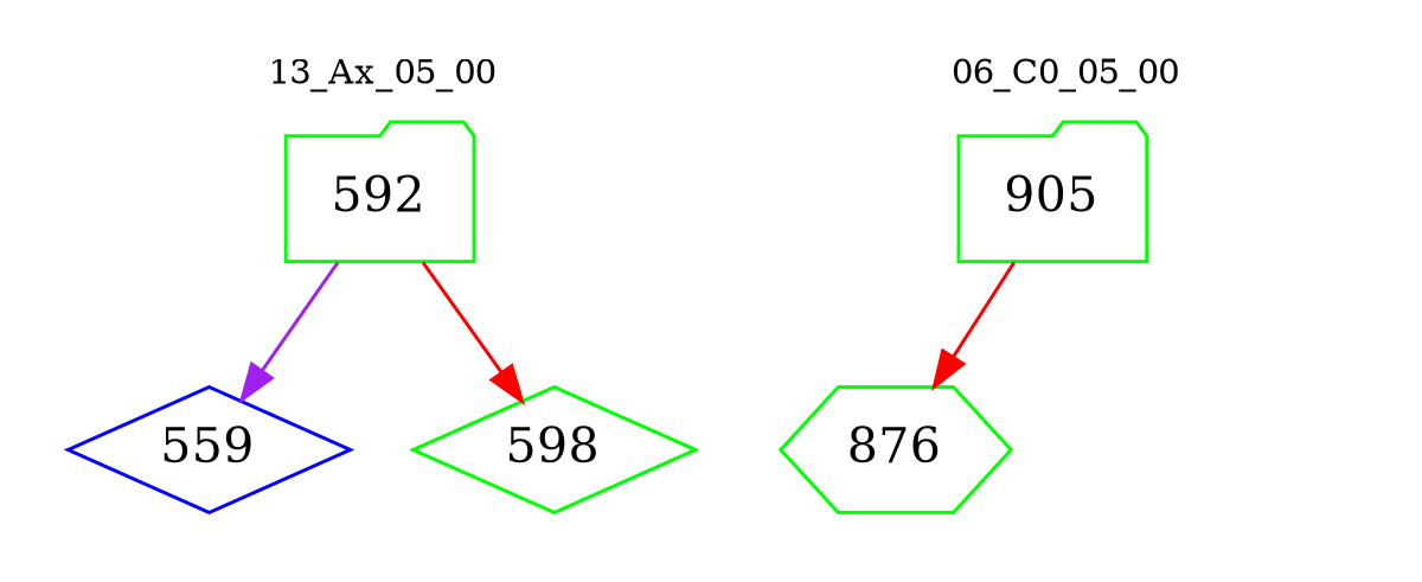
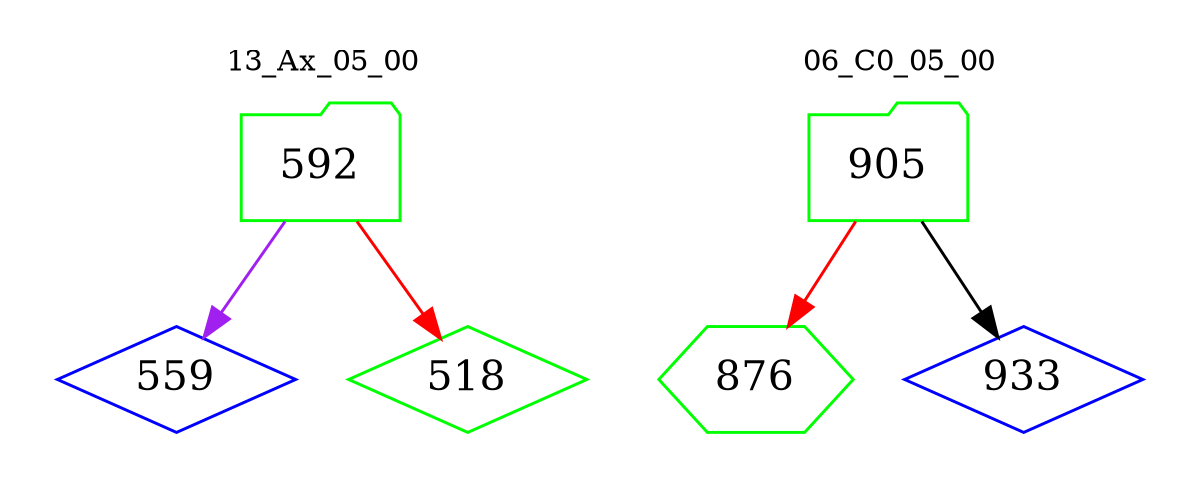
  digraph {
    node [color=green shape=diamond]
    edge [color=red]
    n1 [label=592 shape=folder]
    n2 [color=blue label=559]
-   n3 [label=598]
+   n3 [label=518]
    n4 [label=905 shape=folder]
    n5 [label=876 shape=hexagon]
+   n6 [color=blue label=933]
    subgraph cluster_1 {
      color=white
      fontsize=10
      label="13_Ax_05_00"
      n1
      n2
      n3
    }
    subgraph cluster_2 {
      color=white
      fontsize=10
      label="06_C0_05_00"
      n4
      n5
+     n6
    }
    n1 -> n2 [color=purple]
    n1 -> n3
    n4 -> n5
+   n4 -> n6 [color=black]
  }
